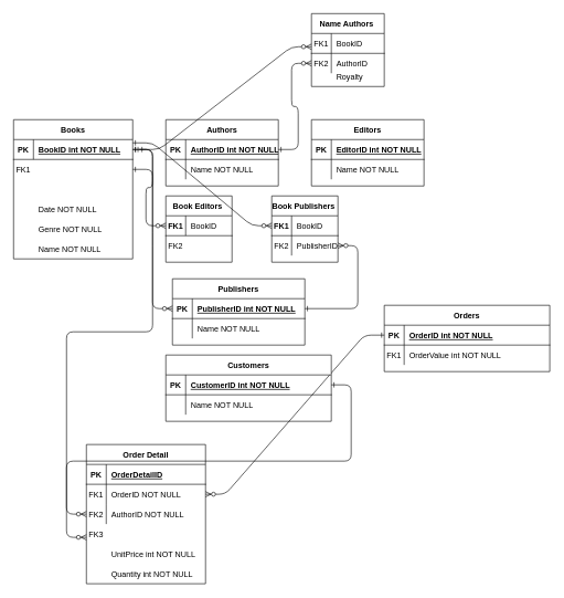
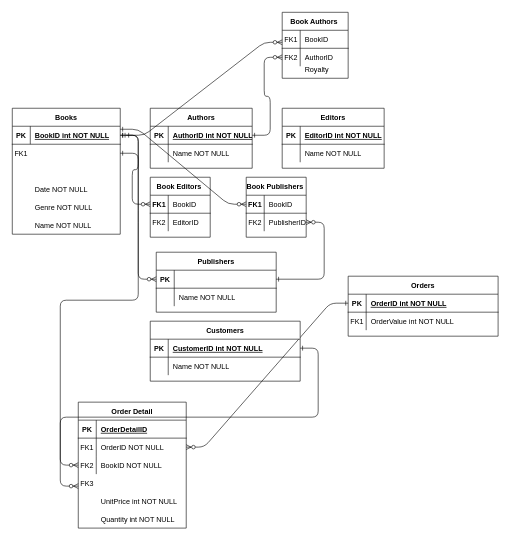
  <mxCell id="0" />
  <mxCell id="1" parent="0" />
  <mxCell id="2" value="" style="edgeStyle=entityRelationEdgeStyle;endArrow=ERzeroToMany;startArrow=ERone;endFill=1;startFill=0;entryX=1;entryY=0.5;entryDx=0;entryDy=0;" parent="1" source="4" target="54" edge="1"><mxGeometry width="100" height="100" relative="1" as="geometry"><mxPoint x="530" y="520" as="sourcePoint" /><mxPoint x="590" y="545" as="targetPoint" /></mxGeometry></mxCell>
  <mxCell id="3" value="Orders" style="shape=table;startSize=30;container=1;collapsible=1;childLayout=tableLayout;fixedRows=1;rowLines=0;fontStyle=1;align=center;resizeLast=1;" parent="1" vertex="1"><mxGeometry x="580" y="460" width="250" height="100" as="geometry" /></mxCell>
  <mxCell id="4" value="" style="shape=partialRectangle;collapsible=0;dropTarget=0;pointerEvents=0;fillColor=none;points=[[0,0.5],[1,0.5]];portConstraint=eastwest;top=0;left=0;right=0;bottom=1;" parent="3" vertex="1"><mxGeometry y="30" width="250" height="30" as="geometry" /></mxCell>
  <mxCell id="5" value="PK" style="shape=partialRectangle;overflow=hidden;connectable=0;fillColor=none;top=0;left=0;bottom=0;right=0;fontStyle=1;" parent="4" vertex="1"><mxGeometry width="30" height="30" as="geometry" /></mxCell>
  <mxCell id="6" value="OrderID int NOT NULL " style="shape=partialRectangle;overflow=hidden;connectable=0;fillColor=none;top=0;left=0;bottom=0;right=0;align=left;spacingLeft=6;fontStyle=5;" parent="4" vertex="1"><mxGeometry x="30" width="220" height="30" as="geometry" /></mxCell>
  <mxCell id="7" value="" style="shape=partialRectangle;collapsible=0;dropTarget=0;pointerEvents=0;fillColor=none;points=[[0,0.5],[1,0.5]];portConstraint=eastwest;top=0;left=0;right=0;bottom=0;" parent="3" vertex="1"><mxGeometry y="60" width="250" height="30" as="geometry" /></mxCell>
  <mxCell id="8" value="FK1" style="shape=partialRectangle;overflow=hidden;connectable=0;fillColor=none;top=0;left=0;bottom=0;right=0;" parent="7" vertex="1"><mxGeometry width="30" height="30" as="geometry" /></mxCell>
  <mxCell id="9" value="OrderValue int NOT NULL" style="shape=partialRectangle;overflow=hidden;connectable=0;fillColor=none;top=0;left=0;bottom=0;right=0;align=left;spacingLeft=6;" parent="7" vertex="1"><mxGeometry x="30" width="220" height="30" as="geometry" /></mxCell>
  <mxCell id="10" value="Customers" style="shape=table;startSize=30;container=1;collapsible=1;childLayout=tableLayout;fixedRows=1;rowLines=0;fontStyle=1;align=center;resizeLast=1;" parent="1" vertex="1"><mxGeometry x="250" y="535" width="250" height="100" as="geometry" /></mxCell>
  <mxCell id="11" value="" style="shape=partialRectangle;collapsible=0;dropTarget=0;pointerEvents=0;fillColor=none;points=[[0,0.5],[1,0.5]];portConstraint=eastwest;top=0;left=0;right=0;bottom=1;" parent="10" vertex="1"><mxGeometry y="30" width="250" height="30" as="geometry" /></mxCell>
  <mxCell id="12" value="PK" style="shape=partialRectangle;overflow=hidden;connectable=0;fillColor=none;top=0;left=0;bottom=0;right=0;fontStyle=1;" parent="11" vertex="1"><mxGeometry width="30" height="30" as="geometry" /></mxCell>
  <mxCell id="13" value="CustomerID int NOT NULL " style="shape=partialRectangle;overflow=hidden;connectable=0;fillColor=none;top=0;left=0;bottom=0;right=0;align=left;spacingLeft=6;fontStyle=5;" parent="11" vertex="1"><mxGeometry x="30" width="220" height="30" as="geometry" /></mxCell>
  <mxCell id="14" value="" style="shape=partialRectangle;collapsible=0;dropTarget=0;pointerEvents=0;fillColor=none;points=[[0,0.5],[1,0.5]];portConstraint=eastwest;top=0;left=0;right=0;bottom=0;" parent="10" vertex="1"><mxGeometry y="60" width="250" height="30" as="geometry" /></mxCell>
  <mxCell id="15" value="" style="shape=partialRectangle;overflow=hidden;connectable=0;fillColor=none;top=0;left=0;bottom=0;right=0;" parent="14" vertex="1"><mxGeometry width="30" height="30" as="geometry" /></mxCell>
  <mxCell id="16" value="Name NOT NULL" style="shape=partialRectangle;overflow=hidden;connectable=0;fillColor=none;top=0;left=0;bottom=0;right=0;align=left;spacingLeft=6;" parent="14" vertex="1"><mxGeometry x="30" width="220" height="30" as="geometry" /></mxCell>
  <mxCell id="17" value="Books" style="shape=table;startSize=30;container=1;collapsible=1;childLayout=tableLayout;fixedRows=1;rowLines=0;fontStyle=1;align=center;resizeLast=1;" vertex="1" parent="1"><mxGeometry x="20" y="180" width="180" height="210" as="geometry" /></mxCell>
  <mxCell id="18" value="" style="shape=partialRectangle;collapsible=0;dropTarget=0;pointerEvents=0;fillColor=none;points=[[0,0.5],[1,0.5]];portConstraint=eastwest;top=0;left=0;right=0;bottom=1;" vertex="1" parent="17"><mxGeometry y="30" width="180" height="30" as="geometry" /></mxCell>
  <mxCell id="19" value="PK" style="shape=partialRectangle;overflow=hidden;connectable=0;fillColor=none;top=0;left=0;bottom=0;right=0;fontStyle=1;" vertex="1" parent="18"><mxGeometry width="30" height="30" as="geometry" /></mxCell>
  <mxCell id="20" value="BookID int NOT NULL " style="shape=partialRectangle;overflow=hidden;connectable=0;fillColor=none;top=0;left=0;bottom=0;right=0;align=left;spacingLeft=6;fontStyle=5;" vertex="1" parent="18"><mxGeometry x="30" width="150" height="30" as="geometry" /></mxCell>
  <mxCell id="21" value="" style="shape=partialRectangle;collapsible=0;dropTarget=0;pointerEvents=0;fillColor=none;points=[[0,0.5],[1,0.5]];portConstraint=eastwest;top=0;left=0;right=0;bottom=0;" vertex="1" parent="17"><mxGeometry y="60" width="180" height="30" as="geometry" /></mxCell>
  <mxCell id="22" value="FK1" style="shape=partialRectangle;overflow=hidden;connectable=0;fillColor=none;top=0;left=0;bottom=0;right=0;" vertex="1" parent="21"><mxGeometry width="30" height="30" as="geometry" /></mxCell>
  <mxCell id="23" value="" style="shape=partialRectangle;collapsible=0;dropTarget=0;pointerEvents=0;fillColor=none;points=[[0,0.5],[1,0.5]];portConstraint=eastwest;top=0;left=0;right=0;bottom=0;" vertex="1" parent="17"><mxGeometry y="90" width="180" height="30" as="geometry" /></mxCell>
  <mxCell id="24" value="" style="shape=partialRectangle;overflow=hidden;connectable=0;fillColor=none;top=0;left=0;bottom=0;right=0;" vertex="1" parent="23"><mxGeometry width="30" height="30" as="geometry" /></mxCell>
  <mxCell id="25" value="Date NOT NULL" style="shape=partialRectangle;overflow=hidden;connectable=0;fillColor=none;top=0;left=0;bottom=0;right=0;align=left;spacingLeft=6;" vertex="1" parent="1"><mxGeometry x="50" y="300" width="220" height="30" as="geometry" /></mxCell>
  <mxCell id="26" value="Genre NOT NULL" style="shape=partialRectangle;overflow=hidden;connectable=0;fillColor=none;top=0;left=0;bottom=0;right=0;align=left;spacingLeft=6;" vertex="1" parent="1"><mxGeometry x="50" y="330" width="220" height="30" as="geometry" /></mxCell>
  <mxCell id="27" value="Name NOT NULL" style="shape=partialRectangle;overflow=hidden;connectable=0;fillColor=none;top=0;left=0;bottom=0;right=0;align=left;spacingLeft=6;" vertex="1" parent="1"><mxGeometry x="50" y="360" width="220" height="30" as="geometry" /></mxCell>
  <mxCell id="28" value="Authors" style="shape=table;startSize=30;container=1;collapsible=1;childLayout=tableLayout;fixedRows=1;rowLines=0;fontStyle=1;align=center;resizeLast=1;" vertex="1" parent="1"><mxGeometry x="250" y="180" width="170" height="100" as="geometry" /></mxCell>
  <mxCell id="29" value="" style="shape=partialRectangle;collapsible=0;dropTarget=0;pointerEvents=0;fillColor=none;points=[[0,0.5],[1,0.5]];portConstraint=eastwest;top=0;left=0;right=0;bottom=1;" vertex="1" parent="28"><mxGeometry y="30" width="170" height="30" as="geometry" /></mxCell>
  <mxCell id="30" value="PK" style="shape=partialRectangle;overflow=hidden;connectable=0;fillColor=none;top=0;left=0;bottom=0;right=0;fontStyle=1;" vertex="1" parent="29"><mxGeometry width="30" height="30" as="geometry" /></mxCell>
  <mxCell id="31" value="AuthorID int NOT NULL " style="shape=partialRectangle;overflow=hidden;connectable=0;fillColor=none;top=0;left=0;bottom=0;right=0;align=left;spacingLeft=6;fontStyle=5;" vertex="1" parent="29"><mxGeometry x="30" width="140" height="30" as="geometry" /></mxCell>
  <mxCell id="32" value="" style="shape=partialRectangle;collapsible=0;dropTarget=0;pointerEvents=0;fillColor=none;points=[[0,0.5],[1,0.5]];portConstraint=eastwest;top=0;left=0;right=0;bottom=0;" vertex="1" parent="28"><mxGeometry y="60" width="170" height="30" as="geometry" /></mxCell>
  <mxCell id="33" value="" style="shape=partialRectangle;overflow=hidden;connectable=0;fillColor=none;top=0;left=0;bottom=0;right=0;" vertex="1" parent="32"><mxGeometry width="30" height="30" as="geometry" /></mxCell>
  <mxCell id="34" value="Name NOT NULL" style="shape=partialRectangle;overflow=hidden;connectable=0;fillColor=none;top=0;left=0;bottom=0;right=0;align=left;spacingLeft=6;" vertex="1" parent="32"><mxGeometry x="30" width="140" height="30" as="geometry" /></mxCell>
  <mxCell id="35" value="Editors" style="shape=table;startSize=30;container=1;collapsible=1;childLayout=tableLayout;fixedRows=1;rowLines=0;fontStyle=1;align=center;resizeLast=1;" vertex="1" parent="1"><mxGeometry x="470" y="180" width="170" height="100" as="geometry" /></mxCell>
  <mxCell id="36" value="" style="shape=partialRectangle;collapsible=0;dropTarget=0;pointerEvents=0;fillColor=none;points=[[0,0.5],[1,0.5]];portConstraint=eastwest;top=0;left=0;right=0;bottom=1;" vertex="1" parent="35"><mxGeometry y="30" width="170" height="30" as="geometry" /></mxCell>
  <mxCell id="37" value="PK" style="shape=partialRectangle;overflow=hidden;connectable=0;fillColor=none;top=0;left=0;bottom=0;right=0;fontStyle=1;" vertex="1" parent="36"><mxGeometry width="30" height="30" as="geometry" /></mxCell>
  <mxCell id="38" value="EditorID int NOT NULL " style="shape=partialRectangle;overflow=hidden;connectable=0;fillColor=none;top=0;left=0;bottom=0;right=0;align=left;spacingLeft=6;fontStyle=5;" vertex="1" parent="36"><mxGeometry x="30" width="140" height="30" as="geometry" /></mxCell>
  <mxCell id="39" value="" style="shape=partialRectangle;collapsible=0;dropTarget=0;pointerEvents=0;fillColor=none;points=[[0,0.5],[1,0.5]];portConstraint=eastwest;top=0;left=0;right=0;bottom=0;" vertex="1" parent="35"><mxGeometry y="60" width="170" height="30" as="geometry" /></mxCell>
  <mxCell id="40" value="" style="shape=partialRectangle;overflow=hidden;connectable=0;fillColor=none;top=0;left=0;bottom=0;right=0;" vertex="1" parent="39"><mxGeometry width="30" height="30" as="geometry" /></mxCell>
  <mxCell id="41" value="Name NOT NULL" style="shape=partialRectangle;overflow=hidden;connectable=0;fillColor=none;top=0;left=0;bottom=0;right=0;align=left;spacingLeft=6;" vertex="1" parent="39"><mxGeometry x="30" width="140" height="30" as="geometry" /></mxCell>
  <mxCell id="42" value="Publishers" style="shape=table;startSize=30;container=1;collapsible=1;childLayout=tableLayout;fixedRows=1;rowLines=0;fontStyle=1;align=center;resizeLast=1;" vertex="1" parent="1"><mxGeometry x="260" y="420" width="200" height="100" as="geometry" /></mxCell>
  <mxCell id="43" value="" style="shape=partialRectangle;collapsible=0;dropTarget=0;pointerEvents=0;fillColor=none;points=[[0,0.5],[1,0.5]];portConstraint=eastwest;top=0;left=0;right=0;bottom=1;" vertex="1" parent="42"><mxGeometry y="30" width="200" height="30" as="geometry" /></mxCell>
  <mxCell id="44" value="PK" style="shape=partialRectangle;overflow=hidden;connectable=0;fillColor=none;top=0;left=0;bottom=0;right=0;fontStyle=1;" vertex="1" parent="43"><mxGeometry width="30" height="30" as="geometry" /></mxCell>
- <mxCell id="45" value="PublisherID int NOT NULL " style="shape=partialRectangle;overflow=hidden;connectable=0;fillColor=none;top=0;left=0;bottom=0;right=0;align=left;spacingLeft=6;fontStyle=5;" vertex="1" parent="43"><mxGeometry x="30" width="170" height="30" as="geometry" /></mxCell>
  <mxCell id="46" value="" style="shape=partialRectangle;collapsible=0;dropTarget=0;pointerEvents=0;fillColor=none;points=[[0,0.5],[1,0.5]];portConstraint=eastwest;top=0;left=0;right=0;bottom=0;" vertex="1" parent="42"><mxGeometry y="60" width="200" height="30" as="geometry" /></mxCell>
  <mxCell id="47" value="" style="shape=partialRectangle;overflow=hidden;connectable=0;fillColor=none;top=0;left=0;bottom=0;right=0;" vertex="1" parent="46"><mxGeometry width="30" height="30" as="geometry" /></mxCell>
  <mxCell id="48" value="Name NOT NULL" style="shape=partialRectangle;overflow=hidden;connectable=0;fillColor=none;top=0;left=0;bottom=0;right=0;align=left;spacingLeft=6;" vertex="1" parent="46"><mxGeometry x="30" width="170" height="30" as="geometry" /></mxCell>
  <mxCell id="49" value="" style="edgeStyle=entityRelationEdgeStyle;endArrow=ERzeroToMany;startArrow=ERone;endFill=1;startFill=0;exitX=1;exitY=0.5;exitDx=0;exitDy=0;entryX=0;entryY=0.5;entryDx=0;entryDy=0;" edge="1" parent="1" source="21" target="43"><mxGeometry width="100" height="100" relative="1" as="geometry"><mxPoint x="230" y="290" as="sourcePoint" /><mxPoint x="260" y="370" as="targetPoint" /></mxGeometry></mxCell>
  <mxCell id="50" value="Order Detail" style="shape=table;startSize=30;container=1;collapsible=1;childLayout=tableLayout;fixedRows=1;rowLines=0;fontStyle=1;align=center;resizeLast=1;" vertex="1" parent="1"><mxGeometry x="130" y="670" width="180" height="210" as="geometry" /></mxCell>
  <mxCell id="51" value="" style="shape=partialRectangle;collapsible=0;dropTarget=0;pointerEvents=0;fillColor=none;points=[[0,0.5],[1,0.5]];portConstraint=eastwest;top=0;left=0;right=0;bottom=1;" vertex="1" parent="50"><mxGeometry y="30" width="180" height="30" as="geometry" /></mxCell>
  <mxCell id="52" value="PK" style="shape=partialRectangle;overflow=hidden;connectable=0;fillColor=none;top=0;left=0;bottom=0;right=0;fontStyle=1;" vertex="1" parent="51"><mxGeometry width="30" height="30" as="geometry" /></mxCell>
  <mxCell id="53" value="OrderDetailID" style="shape=partialRectangle;overflow=hidden;connectable=0;fillColor=none;top=0;left=0;bottom=0;right=0;align=left;spacingLeft=6;fontStyle=5;" vertex="1" parent="51"><mxGeometry x="30" width="150" height="30" as="geometry" /></mxCell>
  <mxCell id="54" value="" style="shape=partialRectangle;collapsible=0;dropTarget=0;pointerEvents=0;fillColor=none;points=[[0,0.5],[1,0.5]];portConstraint=eastwest;top=0;left=0;right=0;bottom=0;" vertex="1" parent="50"><mxGeometry y="60" width="180" height="30" as="geometry" /></mxCell>
  <mxCell id="55" value="FK1" style="shape=partialRectangle;overflow=hidden;connectable=0;fillColor=none;top=0;left=0;bottom=0;right=0;" vertex="1" parent="54"><mxGeometry width="30" height="30" as="geometry" /></mxCell>
  <mxCell id="56" value="OrderID NOT NULL" style="shape=partialRectangle;overflow=hidden;connectable=0;fillColor=none;top=0;left=0;bottom=0;right=0;align=left;spacingLeft=6;" vertex="1" parent="54"><mxGeometry x="30" width="150" height="30" as="geometry" /></mxCell>
  <mxCell id="57" value="" style="shape=partialRectangle;collapsible=0;dropTarget=0;pointerEvents=0;fillColor=none;points=[[0,0.5],[1,0.5]];portConstraint=eastwest;top=0;left=0;right=0;bottom=0;" vertex="1" parent="50"><mxGeometry y="90" width="180" height="30" as="geometry" /></mxCell>
  <mxCell id="58" value="FK2" style="shape=partialRectangle;overflow=hidden;connectable=0;fillColor=none;top=0;left=0;bottom=0;right=0;" vertex="1" parent="57"><mxGeometry width="30" height="30" as="geometry" /></mxCell>
- <mxCell id="59" value="AuthorID NOT NULL" style="shape=partialRectangle;overflow=hidden;connectable=0;fillColor=none;top=0;left=0;bottom=0;right=0;align=left;spacingLeft=6;" vertex="1" parent="57"><mxGeometry x="30" width="150" height="30" as="geometry" /></mxCell>
+ <mxCell id="59" value="BookID NOT NULL" style="shape=partialRectangle;overflow=hidden;connectable=0;fillColor=none;top=0;left=0;bottom=0;right=0;align=left;spacingLeft=6;" vertex="1" parent="57"><mxGeometry x="30" width="150" height="30" as="geometry" /></mxCell>
  <mxCell id="60" value="FK3" style="shape=partialRectangle;overflow=hidden;connectable=0;fillColor=none;top=0;left=0;bottom=0;right=0;" vertex="1" parent="1"><mxGeometry x="130" y="790" width="30" height="30" as="geometry" /></mxCell>
  <mxCell id="61" value="UnitPrice int NOT NULL" style="shape=partialRectangle;overflow=hidden;connectable=0;fillColor=none;top=0;left=0;bottom=0;right=0;align=left;spacingLeft=6;" vertex="1" parent="1"><mxGeometry x="160" y="820" width="150" height="30" as="geometry" /></mxCell>
  <mxCell id="62" value="Quantity int NOT NULL" style="shape=partialRectangle;overflow=hidden;connectable=0;fillColor=none;top=0;left=0;bottom=0;right=0;align=left;spacingLeft=6;" vertex="1" parent="1"><mxGeometry x="160" y="850" width="150" height="30" as="geometry" /></mxCell>
  <mxCell id="63" value="Book Editors " style="shape=table;startSize=30;container=1;collapsible=1;childLayout=tableLayout;fixedRows=1;rowLines=0;fontStyle=1;align=center;resizeLast=1;" vertex="1" parent="1"><mxGeometry x="250" y="295" width="100" height="100" as="geometry" /></mxCell>
  <mxCell id="64" value="" style="shape=partialRectangle;collapsible=0;dropTarget=0;pointerEvents=0;fillColor=none;points=[[0,0.5],[1,0.5]];portConstraint=eastwest;top=0;left=0;right=0;bottom=1;" vertex="1" parent="63"><mxGeometry y="30" width="100" height="30" as="geometry" /></mxCell>
  <mxCell id="65" value="FK1" style="shape=partialRectangle;overflow=hidden;connectable=0;fillColor=none;top=0;left=0;bottom=0;right=0;fontStyle=1;" vertex="1" parent="64"><mxGeometry width="30" height="30" as="geometry" /></mxCell>
  <mxCell id="66" value="BookID" style="shape=partialRectangle;overflow=hidden;connectable=0;fillColor=none;top=0;left=0;bottom=0;right=0;align=left;spacingLeft=6;fontStyle=0;" vertex="1" parent="64"><mxGeometry x="30" width="70" height="30" as="geometry" /></mxCell>
  <mxCell id="67" value="" style="shape=partialRectangle;collapsible=0;dropTarget=0;pointerEvents=0;fillColor=none;points=[[0,0.5],[1,0.5]];portConstraint=eastwest;top=0;left=0;right=0;bottom=0;" vertex="1" parent="63"><mxGeometry y="60" width="100" height="30" as="geometry" /></mxCell>
  <mxCell id="68" value="FK2" style="shape=partialRectangle;overflow=hidden;connectable=0;fillColor=none;top=0;left=0;bottom=0;right=0;" vertex="1" parent="67"><mxGeometry width="30" height="30" as="geometry" /></mxCell>
+ <mxCell id="69" value="EditorID" style="shape=partialRectangle;overflow=hidden;connectable=0;fillColor=none;top=0;left=0;bottom=0;right=0;align=left;spacingLeft=6;" vertex="1" parent="67"><mxGeometry x="30" width="70" height="30" as="geometry" /></mxCell>
  <mxCell id="70" value="Book Publishers " style="shape=table;startSize=30;container=1;collapsible=1;childLayout=tableLayout;fixedRows=1;rowLines=0;fontStyle=1;align=center;resizeLast=1;" vertex="1" parent="1"><mxGeometry x="410" y="295" width="100" height="100" as="geometry" /></mxCell>
  <mxCell id="71" value="" style="shape=partialRectangle;collapsible=0;dropTarget=0;pointerEvents=0;fillColor=none;points=[[0,0.5],[1,0.5]];portConstraint=eastwest;top=0;left=0;right=0;bottom=1;" vertex="1" parent="70"><mxGeometry y="30" width="100" height="30" as="geometry" /></mxCell>
  <mxCell id="72" value="FK1" style="shape=partialRectangle;overflow=hidden;connectable=0;fillColor=none;top=0;left=0;bottom=0;right=0;fontStyle=1;" vertex="1" parent="71"><mxGeometry width="30" height="30" as="geometry" /></mxCell>
  <mxCell id="73" value="BookID" style="shape=partialRectangle;overflow=hidden;connectable=0;fillColor=none;top=0;left=0;bottom=0;right=0;align=left;spacingLeft=6;fontStyle=0;" vertex="1" parent="71"><mxGeometry x="30" width="70" height="30" as="geometry" /></mxCell>
  <mxCell id="74" value="" style="shape=partialRectangle;collapsible=0;dropTarget=0;pointerEvents=0;fillColor=none;points=[[0,0.5],[1,0.5]];portConstraint=eastwest;top=0;left=0;right=0;bottom=0;" vertex="1" parent="70"><mxGeometry y="60" width="100" height="30" as="geometry" /></mxCell>
  <mxCell id="75" value="FK2" style="shape=partialRectangle;overflow=hidden;connectable=0;fillColor=none;top=0;left=0;bottom=0;right=0;" vertex="1" parent="74"><mxGeometry width="30" height="30" as="geometry" /></mxCell>
  <mxCell id="76" value="PublisherID" style="shape=partialRectangle;overflow=hidden;connectable=0;fillColor=none;top=0;left=0;bottom=0;right=0;align=left;spacingLeft=6;" vertex="1" parent="74"><mxGeometry x="30" width="70" height="30" as="geometry" /></mxCell>
- <mxCell id="77" value="Name Authors " style="shape=table;startSize=30;container=1;collapsible=1;childLayout=tableLayout;fixedRows=1;rowLines=0;fontStyle=1;align=center;resizeLast=1;" vertex="1" parent="1"><mxGeometry x="470" y="20" width="110" height="110" as="geometry" /></mxCell>
+ <mxCell id="77" value="Book Authors " style="shape=table;startSize=30;container=1;collapsible=1;childLayout=tableLayout;fixedRows=1;rowLines=0;fontStyle=1;align=center;resizeLast=1;" vertex="1" parent="1"><mxGeometry x="470" y="20" width="110" height="110" as="geometry" /></mxCell>
  <mxCell id="78" value="" style="shape=partialRectangle;collapsible=0;dropTarget=0;pointerEvents=0;fillColor=none;points=[[0,0.5],[1,0.5]];portConstraint=eastwest;top=0;left=0;right=0;bottom=1;" vertex="1" parent="77"><mxGeometry y="30" width="110" height="30" as="geometry" /></mxCell>
  <mxCell id="79" value="" style="shape=partialRectangle;overflow=hidden;connectable=0;fillColor=none;top=0;left=0;bottom=0;right=0;fontStyle=1;" vertex="1" parent="78"><mxGeometry width="30" height="30" as="geometry" /></mxCell>
  <mxCell id="80" value="BookID" style="shape=partialRectangle;overflow=hidden;connectable=0;fillColor=none;top=0;left=0;bottom=0;right=0;align=left;spacingLeft=6;fontStyle=0;" vertex="1" parent="78"><mxGeometry x="30" width="80" height="30" as="geometry" /></mxCell>
  <mxCell id="81" value="" style="shape=partialRectangle;collapsible=0;dropTarget=0;pointerEvents=0;fillColor=none;points=[[0,0.5],[1,0.5]];portConstraint=eastwest;top=0;left=0;right=0;bottom=0;" vertex="1" parent="77"><mxGeometry y="60" width="110" height="30" as="geometry" /></mxCell>
  <mxCell id="82" value="FK2" style="shape=partialRectangle;overflow=hidden;connectable=0;fillColor=none;top=0;left=0;bottom=0;right=0;" vertex="1" parent="81"><mxGeometry width="30" height="30" as="geometry" /></mxCell>
  <mxCell id="83" value="AuthorID" style="shape=partialRectangle;overflow=hidden;connectable=0;fillColor=none;top=0;left=0;bottom=0;right=0;align=left;spacingLeft=6;" vertex="1" parent="81"><mxGeometry x="30" width="80" height="30" as="geometry" /></mxCell>
  <mxCell id="84" value="Royalty" style="shape=partialRectangle;overflow=hidden;connectable=0;fillColor=none;top=0;left=0;bottom=0;right=0;align=left;spacingLeft=6;" vertex="1" parent="1"><mxGeometry x="500" y="100" width="170" height="30" as="geometry" /></mxCell>
  <mxCell id="85" value="FK1" style="shape=partialRectangle;overflow=hidden;connectable=0;fillColor=none;top=0;left=0;bottom=0;right=0;" vertex="1" parent="1"><mxGeometry x="470" y="50" width="30" height="30" as="geometry" /></mxCell>
  <mxCell id="86" value="" style="edgeStyle=entityRelationEdgeStyle;fontSize=12;html=1;endArrow=ERzeroToMany;startArrow=ERmandOne;exitX=1;exitY=0.5;exitDx=0;exitDy=0;" edge="1" parent="1" source="18"><mxGeometry width="100" height="100" relative="1" as="geometry"><mxPoint x="60" y="560" as="sourcePoint" /><mxPoint x="130" y="775" as="targetPoint" /></mxGeometry></mxCell>
  <mxCell id="87" value="" style="edgeStyle=entityRelationEdgeStyle;endArrow=ERzeroToMany;startArrow=ERone;endFill=1;startFill=0;entryX=1;entryY=0.5;entryDx=0;entryDy=0;exitX=1;exitY=0.5;exitDx=0;exitDy=0;" edge="1" parent="1" source="11"><mxGeometry width="100" height="100" relative="1" as="geometry"><mxPoint x="400" y="570" as="sourcePoint" /><mxPoint x="130" y="810" as="targetPoint" /></mxGeometry></mxCell>
  <mxCell id="88" value="" style="edgeStyle=entityRelationEdgeStyle;endArrow=ERzeroToMany;startArrow=ERone;endFill=1;startFill=0;entryX=0;entryY=0.5;entryDx=0;entryDy=0;" edge="1" parent="1" source="18" target="64"><mxGeometry width="100" height="100" relative="1" as="geometry"><mxPoint x="210" y="265" as="sourcePoint" /><mxPoint x="270" y="475" as="targetPoint" /></mxGeometry></mxCell>
  <mxCell id="89" value="" style="edgeStyle=entityRelationEdgeStyle;endArrow=ERzeroToMany;startArrow=ERone;endFill=1;startFill=0;entryX=0;entryY=0.5;entryDx=0;entryDy=0;" edge="1" parent="1" target="71"><mxGeometry width="100" height="100" relative="1" as="geometry"><mxPoint x="200" y="215" as="sourcePoint" /><mxPoint x="250" y="330" as="targetPoint" /></mxGeometry></mxCell>
  <mxCell id="90" value="" style="edgeStyle=entityRelationEdgeStyle;endArrow=ERzeroToMany;startArrow=ERone;endFill=1;startFill=0;" edge="1" parent="1"><mxGeometry width="100" height="100" relative="1" as="geometry"><mxPoint x="210" y="225" as="sourcePoint" /><mxPoint x="470" y="70" as="targetPoint" /></mxGeometry></mxCell>
  <mxCell id="91" value="" style="edgeStyle=entityRelationEdgeStyle;endArrow=ERzeroToMany;startArrow=ERone;endFill=1;startFill=0;entryX=0;entryY=0.5;entryDx=0;entryDy=0;" edge="1" parent="1" target="81"><mxGeometry width="100" height="100" relative="1" as="geometry"><mxPoint x="420" y="225" as="sourcePoint" /><mxPoint x="680" y="70" as="targetPoint" /></mxGeometry></mxCell>
  <mxCell id="92" value="" style="edgeStyle=entityRelationEdgeStyle;endArrow=ERzeroToMany;startArrow=ERone;endFill=1;startFill=0;exitX=1;exitY=0.5;exitDx=0;exitDy=0;" edge="1" parent="1" source="43" target="74"><mxGeometry width="100" height="100" relative="1" as="geometry"><mxPoint x="210" y="265" as="sourcePoint" /><mxPoint x="270" y="475" as="targetPoint" /></mxGeometry></mxCell>
